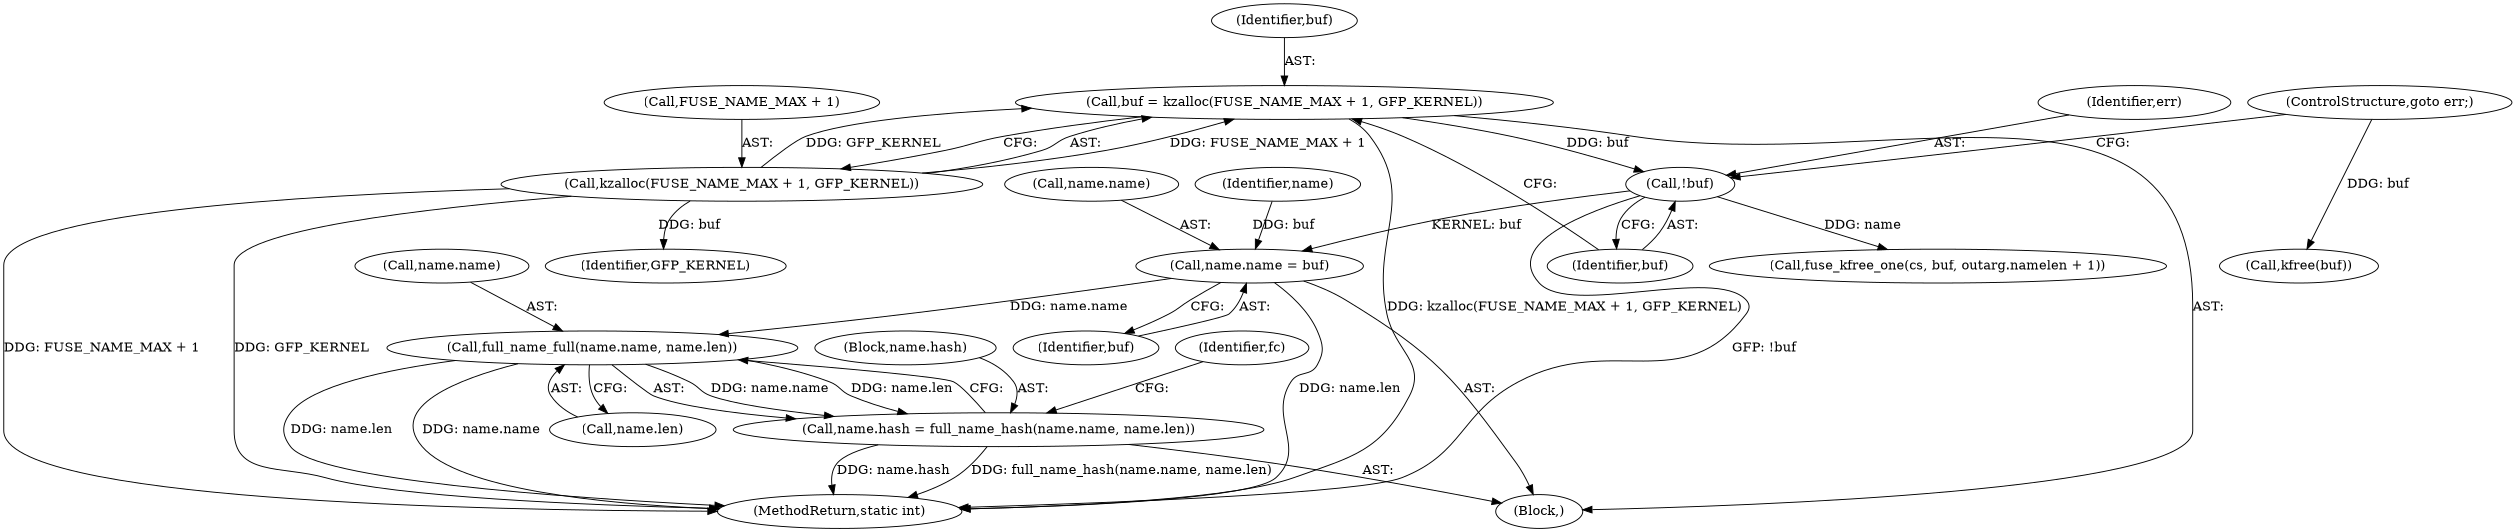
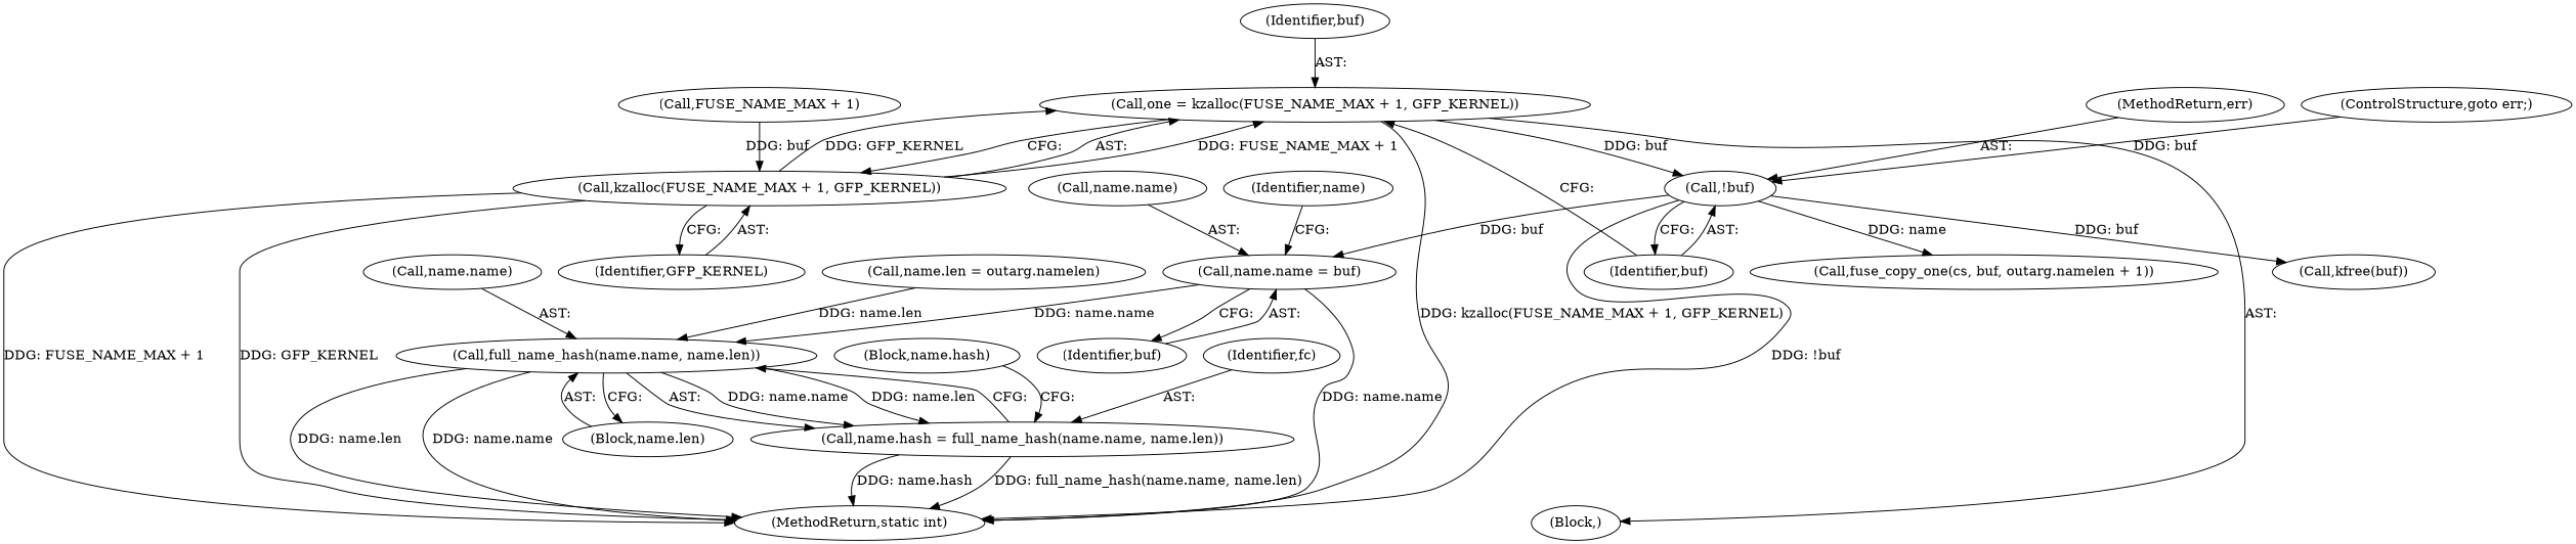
  digraph {
    n1 [label="(Call,name.name = buf)"]
-   n2 [label="(Call,full_name_full(name.name, name.len))"]
+   n2 [label="(Call,full_name_hash(name.name, name.len))"]
    n3 [label="(Identifier,buf)"]
    n4 [label="(MethodReturn,static int)"]
    n5 [label="(Block,)"]
    n6 [label="(Call,name.hash = full_name_hash(name.name, name.len))"]
-   n7 [label="(Call,name.len)"]
+   n7 [label="(Block,name.len)"]
    n8 [label="(Call,!buf)"]
    n9 [label="(Call,kfree(buf))"]
-   n10 [label="(Call,fuse_kfree_one(cs, buf, outarg.namelen + 1))"]
+   n10 [label="(Call,fuse_copy_one(cs, buf, outarg.namelen + 1))"]
    n11 [label="(Identifier,buf)"]
-   n12 [label="(Call,buf = kzalloc(FUSE_NAME_MAX + 1, GFP_KERNEL))"]
+   n12 [label="(Call,one = kzalloc(FUSE_NAME_MAX + 1, GFP_KERNEL))"]
    n13 [label="(Call,kzalloc(FUSE_NAME_MAX + 1, GFP_KERNEL))"]
    n14 [label="(Identifier,GFP_KERNEL)"]
    n15 [label="(Call,FUSE_NAME_MAX + 1)"]
-   n16 [label="(Identifier,err)"]
+   n16 [label="(MethodReturn,err)"]
    n17 [label="(Identifier,fc)"]
    n18 [label="(Identifier,name)"]
    n19 [label="(Identifier,buf)"]
    n20 [label="(Block,name.hash)"]
    n21 [label="(Call,name.name)"]
    n22 [label="(ControlStructure,goto err;)"]
    n23 [label="(Call,name.name)"]
+   n24 [label="(Call,name.len = outarg.namelen)"]
    n1 -> n2 [label="DDG: name.name"]
    n1 -> n3 [label="CFG: "]
-   n1 -> n4 [label="DDG: name.len"]
-   n1 -> n5 [label="AST: "]
+   n1 -> n4 [label="DDG: name.name"]
    n2 -> n4 [label="DDG: name.len"]
    n2 -> n4 [label="DDG: name.name"]
    n2 -> n6 [label="AST: "]
    n2 -> n6 [label="DDG: name.name"]
    n2 -> n6 [label="DDG: name.len"]
    n2 -> n7 [label="CFG: "]
    n3 -> n1 [label="AST: "]
    n6 -> n2 [label="CFG: "]
    n6 -> n4 [label="DDG: full_name_hash(name.name, name.len)"]
    n6 -> n4 [label="DDG: name.hash"]
-   n6 -> n5 [label="AST: "]
    n7 -> n2 [label="AST: "]
-   n8 -> n1 [label="KERNEL: buf"]
-   n8 -> n4 [label="GFP: !buf"]
-   n22 -> n9 [label="DDG: buf"]
+   n8 -> n1 [label="DDG: buf"]
+   n8 -> n4 [label="DDG: !buf"]
+   n8 -> n9 [label="DDG: buf"]
    n8 -> n10 [label="DDG: name"]
    n8 -> n11 [label="CFG: "]
    n11 -> n8 [label="AST: "]
    n11 -> n12 [label="CFG: "]
    n12 -> n4 [label="DDG: kzalloc(FUSE_NAME_MAX + 1, GFP_KERNEL)"]
    n12 -> n5 [label="AST: "]
    n12 -> n8 [label="DDG: buf"]
    n12 -> n13 [label="CFG: "]
    n13 -> n4 [label="DDG: GFP_KERNEL"]
    n13 -> n4 [label="DDG: FUSE_NAME_MAX + 1"]
    n13 -> n12 [label="AST: "]
    n13 -> n12 [label="DDG: FUSE_NAME_MAX + 1"]
    n13 -> n12 [label="DDG: GFP_KERNEL"]
-   n13 -> n14 [label="DDG: buf"]
-   n15 -> n13 [label="AST: "]
+   n13 -> n14 [label="CFG: "]
+   n14 -> n13 [label="AST: "]
+   n15 -> n13 [label="DDG: buf"]
    n16 -> n8 [label="AST: "]
-   n17 -> n6 [label="CFG: "]
-   n18 -> n1 [label="DDG: buf"]
+   n17 -> n6 [label="AST: "]
+   n18 -> n1 [label="CFG: "]
    n19 -> n12 [label="AST: "]
-   n20 -> n6 [label="AST: "]
+   n20 -> n6 [label="CFG: "]
    n21 -> n1 [label="AST: "]
-   n22 -> n8 [label="CFG: "]
+   n22 -> n8 [label="DDG: buf"]
    n23 -> n2 [label="AST: "]
+   n24 -> n2 [label="DDG: name.len"]
  }
